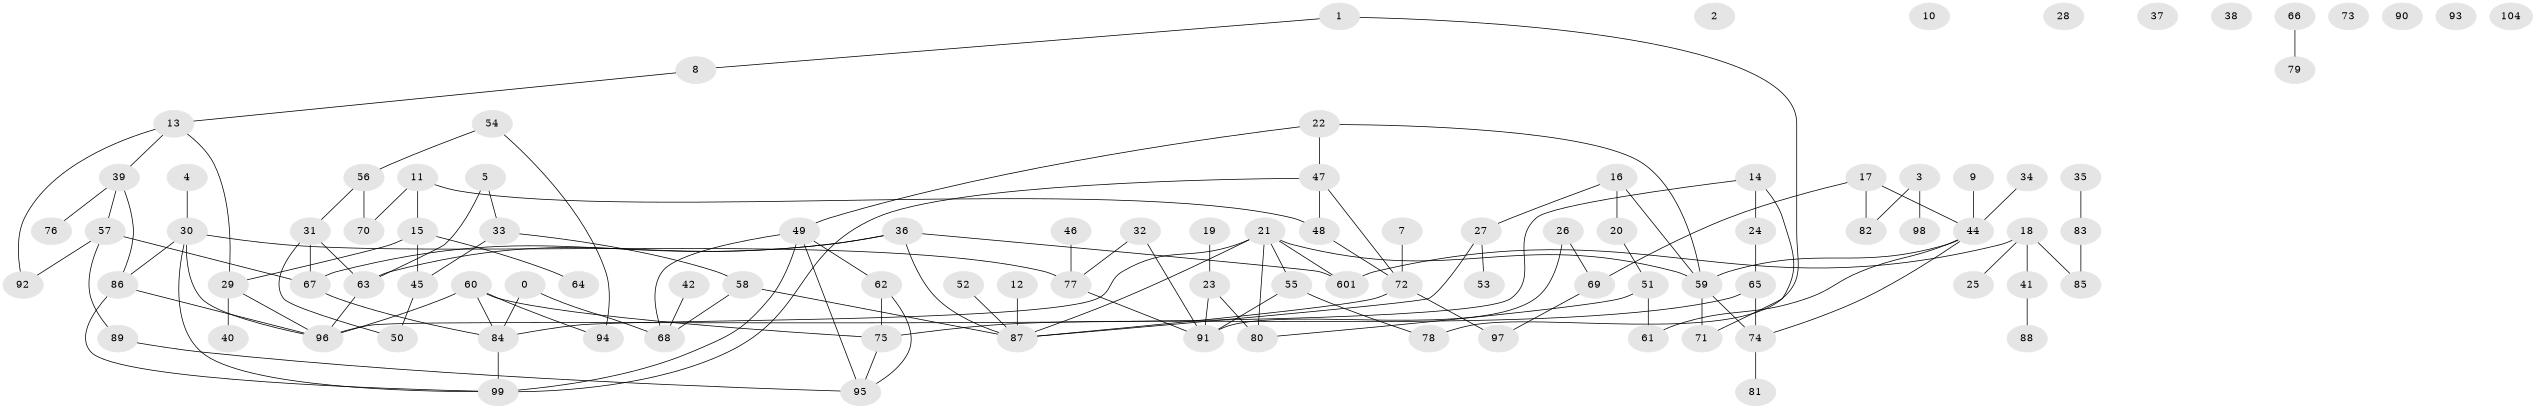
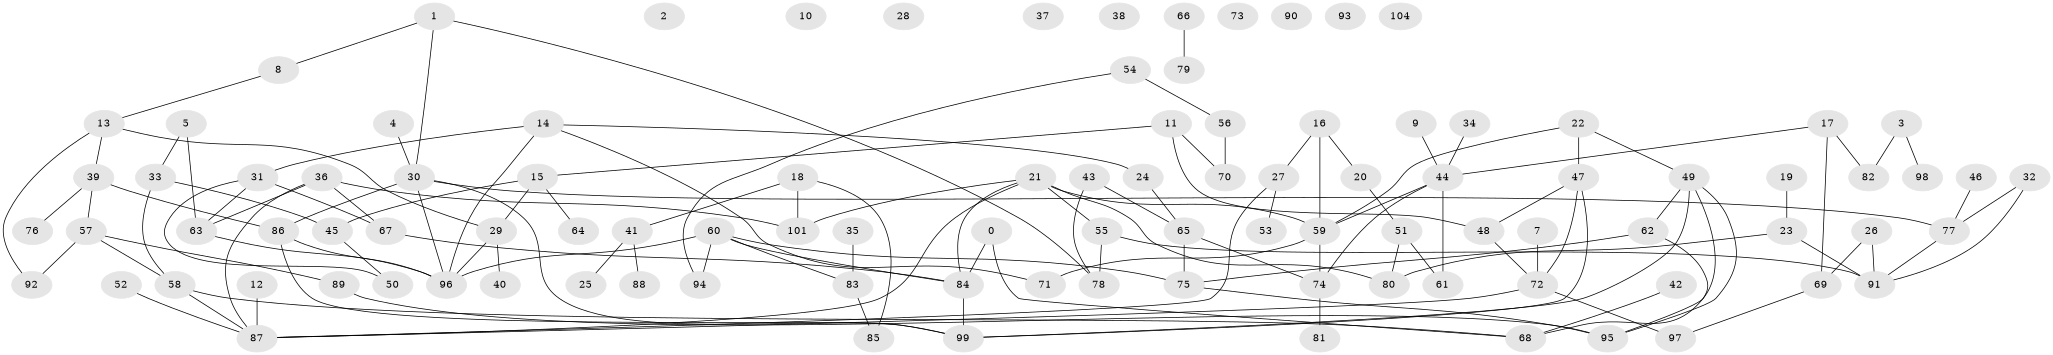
  graph {
    node [color=gray90 style=filled]
    1
    8
    30
    78
    13
    96
    77
    86
    99
    2
    3
    82
    98
    4
    5
    33
    63
    45
    58
    n20 [label=0]
    68
    84
    7
    72
    87
    97
    29
    39
    92
    9
    44
    74
    59
    61
    10
    11
    15
    48
    70
    64
    12
    40
    57
    76
    14
    24
    31
    71
    65
    50
    67
    16
    20
    27
    51
    53
    81
    17
    69
    18
    25
    41
    85
-   101 [label=601]
+   101
    88
    19
    23
    80
    91
    21
    55
    22
    47
    49
    62
    95
    75
    26
    28
    32
    34
    35
    83
    36
    37
    38
    89
    42
+   43
    46
    52
    54
    56
    94
    60
    66
    79
    73
    90
    93
    n101 [label=104]
    1 -- 8
+   1 -- 30
    1 -- 78
    8 -- 13
    30 -- 96
    30 -- 77
    30 -- 86
    30 -- 99
    13 -- 29
    13 -- 39
    13 -- 92
    77 -- 91
    86 -- 96
    86 -- 99
    3 -- 82
    3 -- 98
    4 -- 30
    5 -- 33
    5 -- 63
    33 -- 45
    33 -- 58
    63 -- 96
    45 -- 50
    58 -- 68
    58 -- 87
    n20 -- 68
    n20 -- 84
    84 -- 99
    7 -- 72
    72 -- 87
    72 -- 97
    29 -- 96
    29 -- 40
    39 -- 86
    39 -- 57
    39 -- 76
    9 -- 44
    44 -- 74
    44 -- 59
    44 -- 61
    74 -- 81
    59 -- 74
    59 -- 71
    11 -- 15
    11 -- 48
    11 -- 70
    15 -- 45
    15 -- 29
    15 -- 64
    48 -- 72
    12 -- 87
-   57 -- 67
+   57 -- 58
    57 -- 92
    57 -- 89
    14 -- 96
    14 -- 24
-   56 -- 31
+   14 -- 31
    14 -- 71
    24 -- 65
    31 -- 63
    31 -- 50
    31 -- 67
    65 -- 74
    65 -- 75
    67 -- 84
    16 -- 59
    16 -- 20
    16 -- 27
    20 -- 51
    27 -- 87
    27 -- 53
    51 -- 61
    51 -- 80
    17 -- 82
    17 -- 44
    17 -- 69
    69 -- 97
-   18 -- 25
+   41 -- 25
    18 -- 41
    18 -- 85
    18 -- 101
    41 -- 88
    19 -- 23
    23 -- 80
    23 -- 91
    21 -- 84
    21 -- 87
    21 -- 59
    21 -- 101
    21 -- 80
    21 -- 55
    55 -- 78
    55 -- 91
    22 -- 59
    22 -- 47
    22 -- 49
    47 -- 99
    47 -- 72
    47 -- 48
    49 -- 99
    49 -- 68
    49 -- 62
    49 -- 95
    62 -- 95
    62 -- 75
    75 -- 95
    26 -- 69
    26 -- 91
    32 -- 77
    32 -- 91
    34 -- 44
    35 -- 83
    83 -- 85
    36 -- 63
    36 -- 87
    36 -- 67
    36 -- 101
    89 -- 95
    42 -- 68
+   43 -- 78
+   43 -- 65
    46 -- 77
    52 -- 87
    54 -- 56
    54 -- 94
    56 -- 70
    60 -- 96
    60 -- 84
    60 -- 75
+   60 -- 83
    60 -- 94
    66 -- 79
  }
